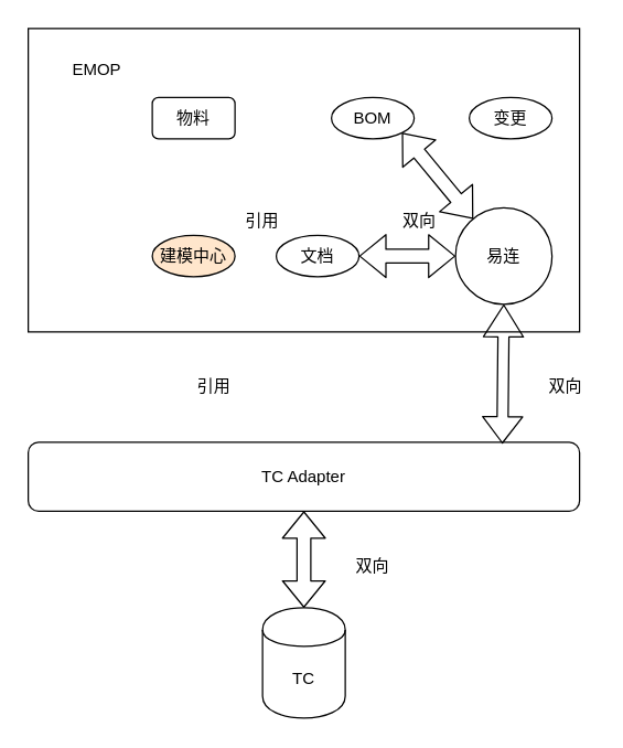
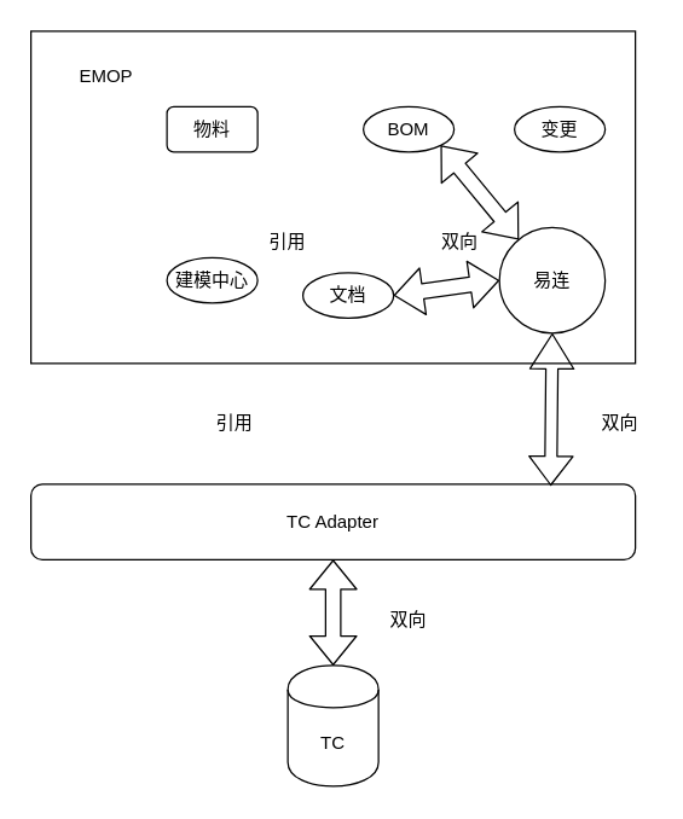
  <mxCell id="0" />
  <mxCell id="1" parent="0" />
  <mxCell id="2" value="" style="rounded=0;whiteSpace=wrap;html=1;" parent="1" vertex="1"><mxGeometry x="20" y="20" width="400" height="220" as="geometry" /></mxCell>
  <mxCell id="3" value="TC Adapter" style="rounded=1;whiteSpace=wrap;html=1;" parent="1" vertex="1"><mxGeometry x="20" y="320" width="400" height="50" as="geometry" /></mxCell>
  <mxCell id="4" value="EMOP&lt;br&gt;" style="text;html=1;strokeColor=none;fillColor=none;align=center;verticalAlign=middle;whiteSpace=wrap;rounded=0;" parent="1" vertex="1"><mxGeometry x="50" y="40" width="40" height="20" as="geometry" /></mxCell>
  <mxCell id="5" value="物料" style="whiteSpace=wrap;html=1;rounded=1;" parent="1" vertex="1"><mxGeometry x="110" y="70" width="60" height="30" as="geometry" /></mxCell>
- <mxCell id="6" value="文档" style="ellipse;whiteSpace=wrap;html=1;" parent="1" vertex="1"><mxGeometry x="200" y="170" width="60" height="30" as="geometry" /></mxCell>
+ <mxCell id="6" value="文档" style="ellipse;whiteSpace=wrap;html=1;" parent="1" vertex="1"><mxGeometry x="200" y="180" width="60" height="30" as="geometry" /></mxCell>
  <mxCell id="7" value="BOM" style="ellipse;whiteSpace=wrap;html=1;" parent="1" vertex="1"><mxGeometry x="240" y="70" width="60" height="30" as="geometry" /></mxCell>
  <mxCell id="8" value="变更" style="ellipse;whiteSpace=wrap;html=1;" parent="1" vertex="1"><mxGeometry x="340" y="70" width="60" height="30" as="geometry" /></mxCell>
- <mxCell id="9" value="建模中心" style="ellipse;whiteSpace=wrap;html=1;fillColor=#ffe6cc;" parent="1" vertex="1"><mxGeometry x="110" y="170" width="60" height="30" as="geometry" /></mxCell>
+ <mxCell id="9" value="建模中心" style="ellipse;whiteSpace=wrap;html=1;" parent="1" vertex="1"><mxGeometry x="110" y="170" width="60" height="30" as="geometry" /></mxCell>
  <mxCell id="10" value="易连" style="ellipse;whiteSpace=wrap;html=1;aspect=fixed;" parent="1" vertex="1"><mxGeometry x="330" y="150" width="70" height="70" as="geometry" /></mxCell>
  <mxCell id="11" style="edgeStyle=orthogonalEdgeStyle;rounded=0;orthogonalLoop=1;jettySize=auto;html=1;exitX=0.5;exitY=1;exitDx=0;exitDy=0;" parent="1" source="2" target="2" edge="1"><mxGeometry relative="1" as="geometry" /></mxCell>
  <mxCell id="12" value="TC" style="shape=cylinder;whiteSpace=wrap;html=1;boundedLbl=1;backgroundOutline=1;rounded=1;" parent="1" vertex="1"><mxGeometry x="190" y="440" width="60" height="80" as="geometry" /></mxCell>
  <mxCell id="13" value="引用" style="text;html=1;strokeColor=none;fillColor=none;align=center;verticalAlign=middle;whiteSpace=wrap;rounded=0;" parent="1" vertex="1"><mxGeometry x="130" y="270" width="50" height="20" as="geometry" /></mxCell>
  <mxCell id="14" value="引用" style="text;html=1;strokeColor=none;fillColor=none;align=center;verticalAlign=middle;whiteSpace=wrap;rounded=0;" parent="1" vertex="1"><mxGeometry x="170" y="150" width="40" height="20" as="geometry" /></mxCell>
  <mxCell id="15" value="双向" style="text;html=1;strokeColor=none;fillColor=none;align=center;verticalAlign=middle;whiteSpace=wrap;rounded=0;" parent="1" vertex="1"><mxGeometry x="284" y="150" width="40" height="20" as="geometry" /></mxCell>
  <mxCell id="16" value="" style="shape=flexArrow;endArrow=classic;startArrow=classic;html=1;entryX=0.5;entryY=1;entryDx=0;entryDy=0;exitX=0.86;exitY=0.02;exitDx=0;exitDy=0;exitPerimeter=0;width=8;endSize=7.35;" parent="1" source="3" target="10" edge="1"><mxGeometry width="100" height="100" relative="1" as="geometry"><mxPoint x="340" y="320" as="sourcePoint" /><mxPoint x="440" y="220" as="targetPoint" /></mxGeometry></mxCell>
  <mxCell id="17" value="" style="shape=flexArrow;endArrow=classic;startArrow=classic;html=1;exitX=1;exitY=0.5;exitDx=0;exitDy=0;entryX=0;entryY=0.5;entryDx=0;entryDy=0;" parent="1" source="6" target="10" edge="1"><mxGeometry width="100" height="100" relative="1" as="geometry"><mxPoint x="250" y="250" as="sourcePoint" /><mxPoint x="350" y="150" as="targetPoint" /></mxGeometry></mxCell>
  <mxCell id="18" value="" style="shape=flexArrow;endArrow=classic;startArrow=classic;html=1;exitX=0.5;exitY=0;exitDx=0;exitDy=0;entryX=0.5;entryY=1;entryDx=0;entryDy=0;" parent="1" source="12" target="3" edge="1"><mxGeometry width="100" height="100" relative="1" as="geometry"><mxPoint x="290" y="350" as="sourcePoint" /><mxPoint x="390" y="250" as="targetPoint" /></mxGeometry></mxCell>
  <mxCell id="19" value="双向" style="text;html=1;strokeColor=none;fillColor=none;align=center;verticalAlign=middle;whiteSpace=wrap;rounded=0;" parent="1" vertex="1"><mxGeometry x="250" y="400" width="40" height="20" as="geometry" /></mxCell>
  <mxCell id="20" value="双向" style="text;html=1;strokeColor=none;fillColor=none;align=center;verticalAlign=middle;whiteSpace=wrap;rounded=0;" parent="1" vertex="1"><mxGeometry x="390" y="270" width="40" height="20" as="geometry" /></mxCell>
  <mxCell id="21" value="" style="shape=flexArrow;endArrow=classic;startArrow=classic;html=1;entryX=1;entryY=1;entryDx=0;entryDy=0;" parent="1" source="10" target="7" edge="1"><mxGeometry width="100" height="100" relative="1" as="geometry"><mxPoint x="300" y="180" as="sourcePoint" /><mxPoint x="400" y="80" as="targetPoint" /></mxGeometry></mxCell>
